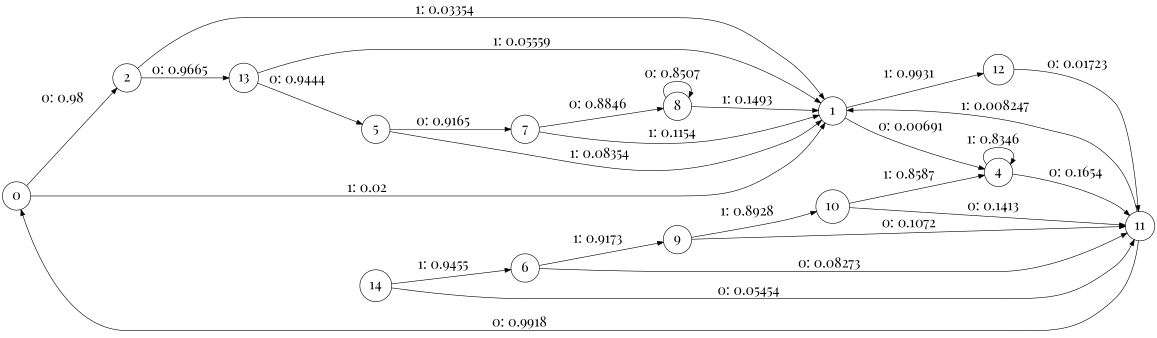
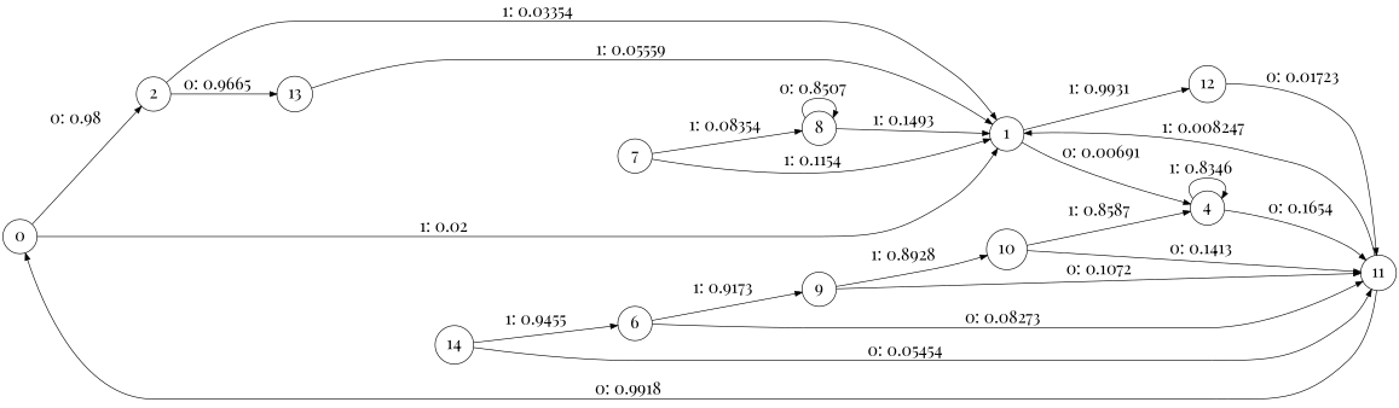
  digraph {
    fontname="Playfair Display"
    rankdir=LR
    node [fontname="Playfair Display" fontsize=24 shape=circle]
    edge [fontname="Playfair Display" fontsize=24]
    0
    2
    1
    13
    12
    4
-   5
    11
    7
    14
    6
    9
    8
    10
    0 -> 2 [label="0: 0.98     "]
    0 -> 1 [label="1: 0.02     "]
    2 -> 1 [label="1: 0.03354  "]
    2 -> 13 [label="0: 0.9665   "]
    1 -> 12 [label="1: 0.9931   "]
    1 -> 4 [label="0: 0.00691  "]
    13 -> 1 [label="1: 0.05559  "]
-   13 -> 5 [label="0: 0.9444   "]
    12 -> 11 [label="0: 0.01723  "]
    4 -> 4 [label="1: 0.8346   "]
    4 -> 11 [label="0: 0.1654   "]
-   5 -> 1 [label="1: 0.08354  "]
-   5 -> 7 [label="0: 0.9165   "]
    11 -> 0 [label="0: 0.9918   "]
    11 -> 1 [label="1: 0.008247  "]
    7 -> 1 [label="1: 0.1154   "]
-   7 -> 8 [label="0: 0.8846   "]
+   7 -> 8 [label="1: 0.08354  "]
    14 -> 11 [label="0: 0.05454  "]
    14 -> 6 [label="1: 0.9455   "]
    6 -> 11 [label="0: 0.08273  "]
    6 -> 9 [label="1: 0.9173   "]
    9 -> 11 [label="0: 0.1072   "]
    9 -> 10 [label="1: 0.8928   "]
    8 -> 1 [label="1: 0.1493   "]
    8 -> 8 [label="0: 0.8507   "]
    10 -> 4 [label="1: 0.8587   "]
    10 -> 11 [label="0: 0.1413   "]
  }
